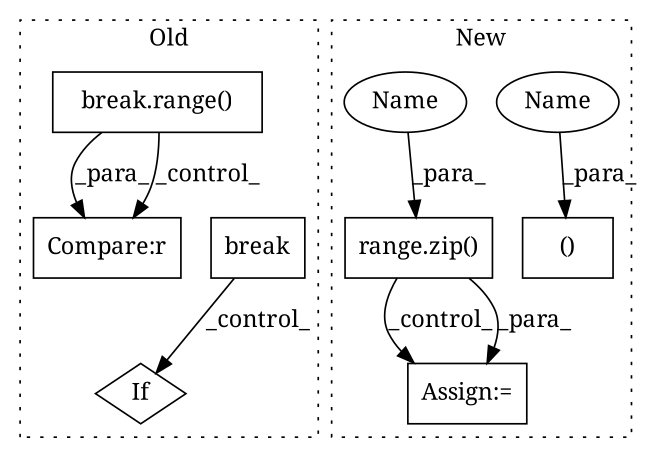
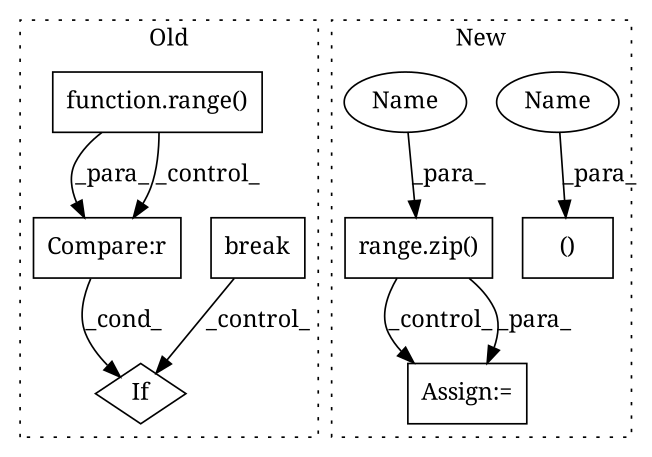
  digraph {
    fontname="Noto Serif"
    node [a=75 fontname="Noto Serif" l=3 shape=box]
    edge [fontname="Noto Serif"]
    n1 [a=94 l=5 label=break s=5999]
    n2 [a=96 label=If s=5944 shape=diamond]
    n3 [a=40 l=34 label="Compare:r" s=5947]
-   n4 [l="6,1" label="break.range()" s="5890,5908"]
+   n4 [l="6,1" label="function.range()" s="5890,5908"]
    n5 [l="4,1" label="range.zip()" s="6220,6248"]
    n6 [a=54 l=13 label="()" s=6133]
    n7 [a=68 label="Assign:=" s=6268]
    n8 [a=87 l=11 label=Name s=6135 shape=ellipse]
    n9 [a=87 l=11 label=Name s=6237 shape=ellipse]
    subgraph cluster_1 {
      label=Old
      style=dotted
      n1
      n2
      n3
      n4
    }
    subgraph cluster_2 {
      label=New
      style=dotted
      n5
      n6
      n7
      n8
      n9
    }
    n1 -> n2 [label=_control_]
+   n3 -> n2 [label=_cond_]
    n4 -> n3 [label=_para_]
    n4 -> n3 [label=_control_]
    n5 -> n7 [label=_control_]
    n5 -> n7 [label=_para_]
    n8 -> n6 [label=_para_]
    n9 -> n5 [label=_para_]
  }
